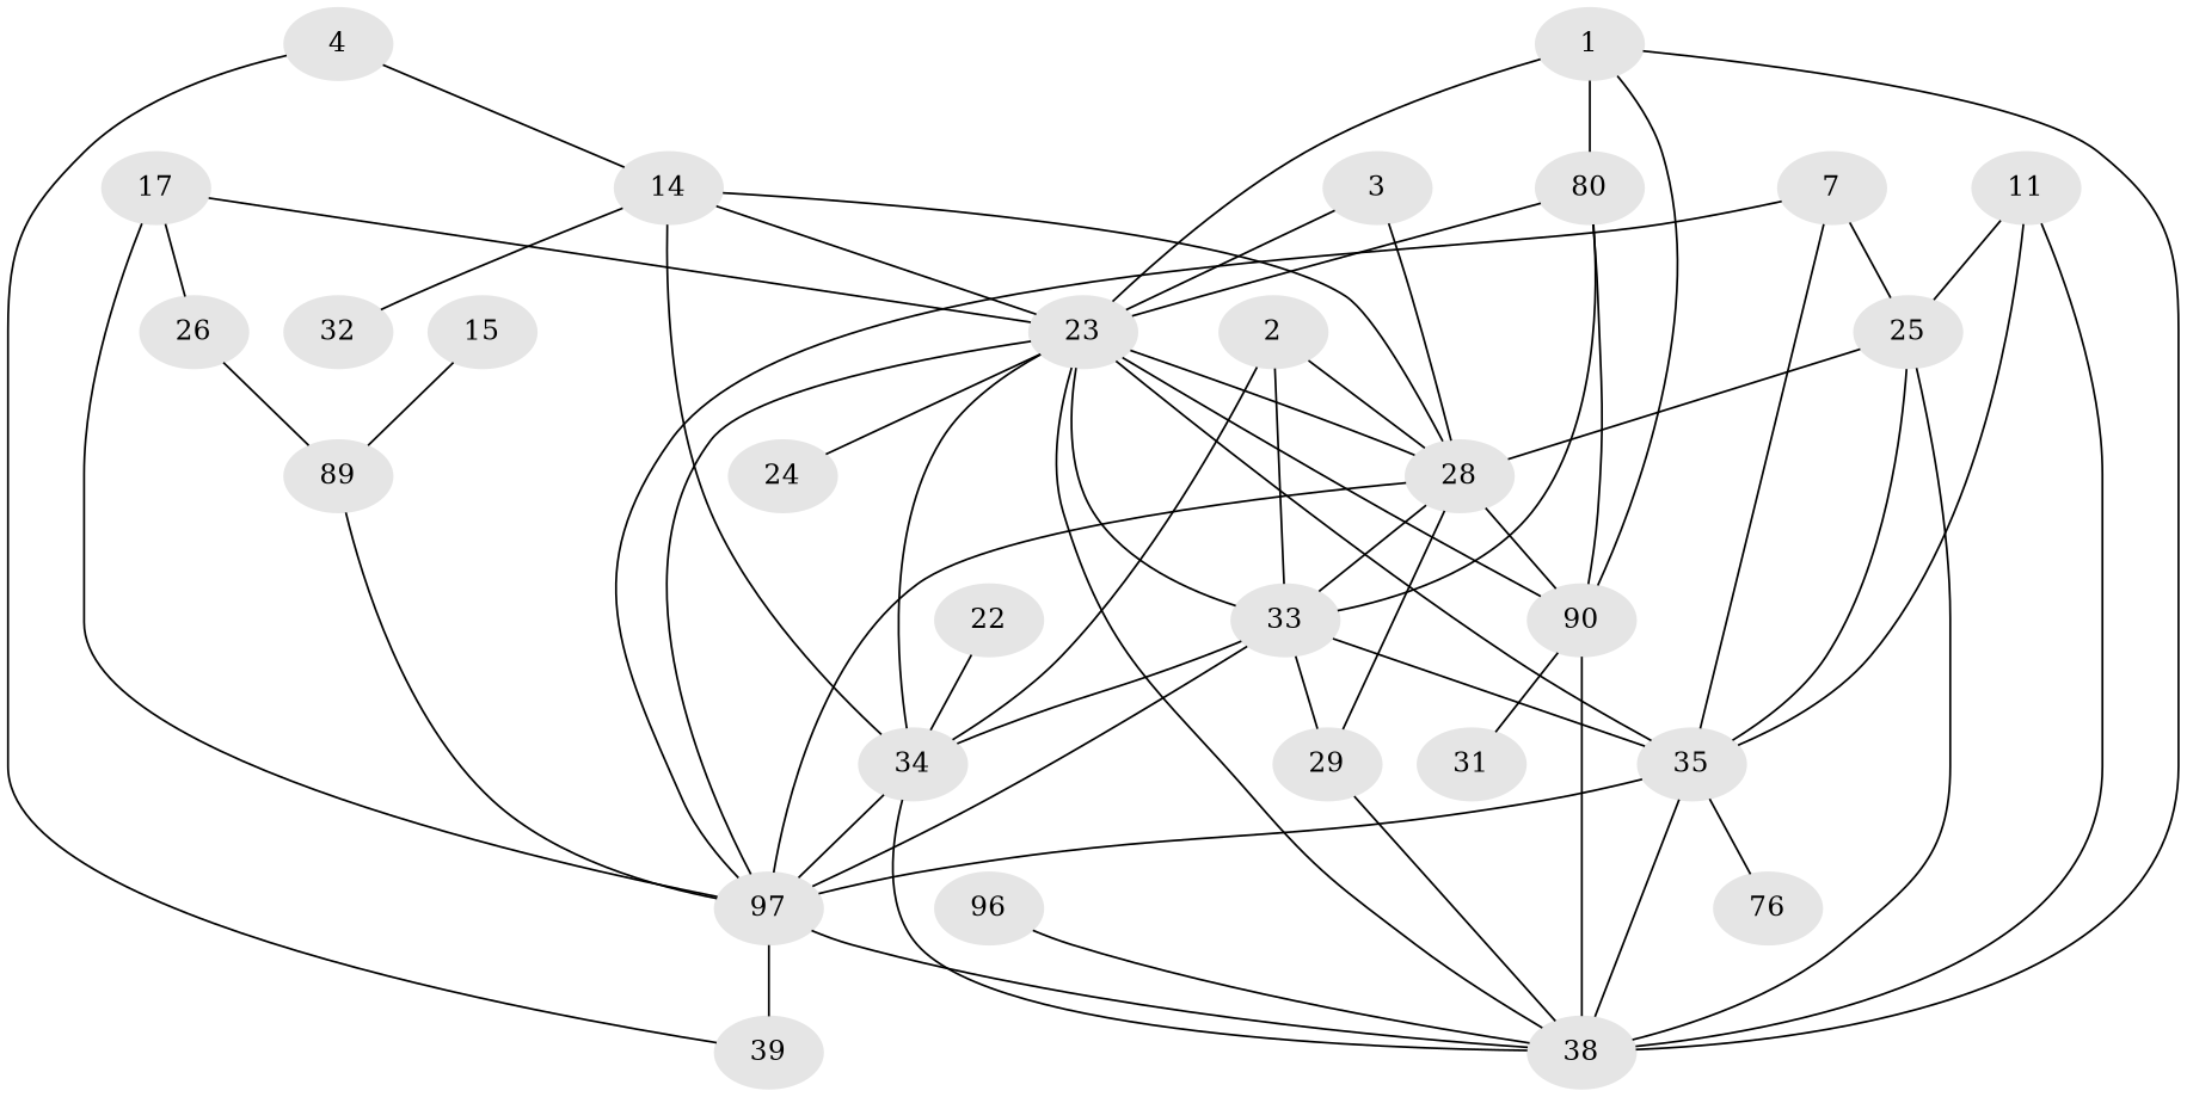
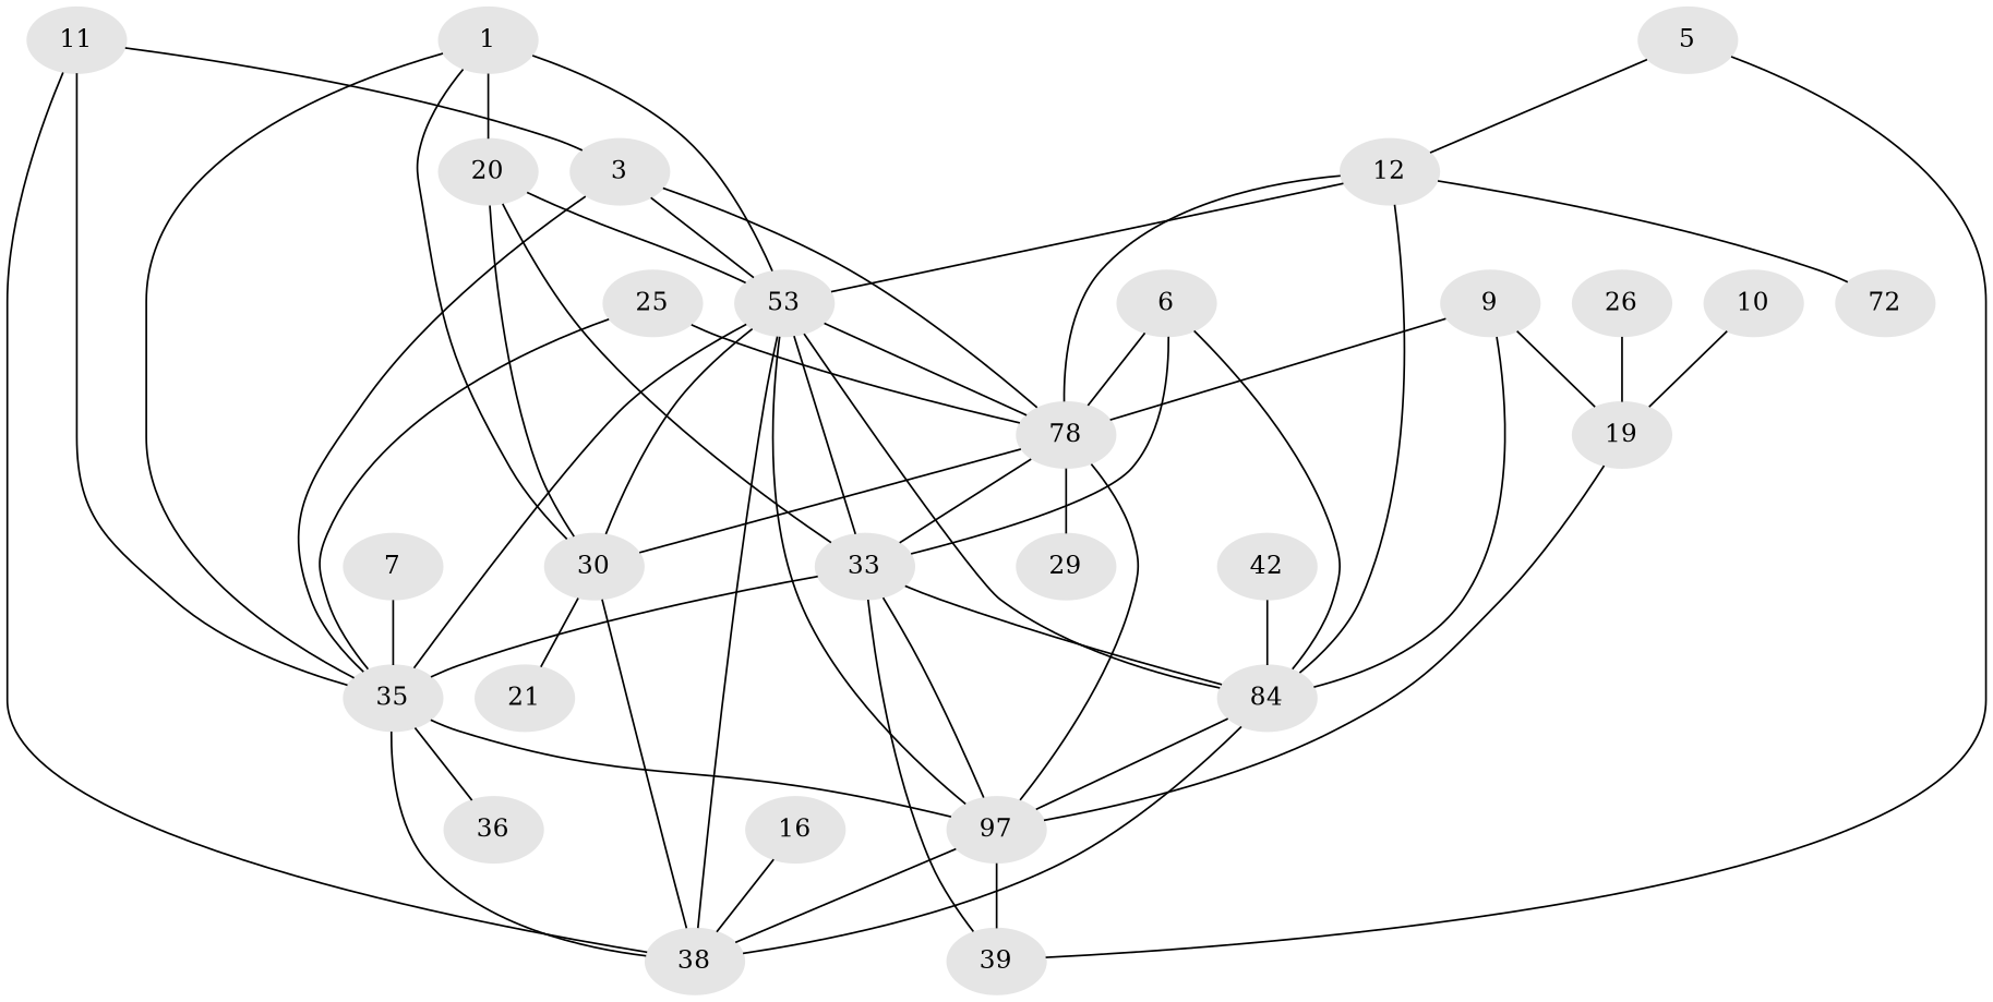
  graph {
    node [color=gray90 style=filled]
    edge [weight=1.0]
    1
-   20 [label=80]
-   23
-   30 [label=90]
+   20
+   23 [label=53]
+   30
    35
    33
-   28
-   34
+   28 [label=78]
+   34 [label=84]
    n9 [label=97]
    38
-   24
-   31
-   36 [label=76]
+   31 [label=21]
+   36
    3
    29
-   4
-   14
+   4 [label=5]
+   14 [label=12]
    39
-   32
-   6 [label=2]
+   32 [label=72]
+   6
    n21 [label=7]
    25
-   19 [label=89]
-   15
-   16 [label=96]
-   17
+   9
+   19
+   15 [label=10]
+   16
    26
    n29 [label=11]
-   22
+   22 [label=42]
    1 -- 20 [weight=2.0]
    1 -- 23
    1 -- 30
-   1 -- 38
+   1 -- 35
    20 -- 23
    20 -- 30
    20 -- 33
    23 -- 30
    23 -- 35 [weight=2.0]
    23 -- 33 [weight=2.0]
    23 -- 28 [weight=3.0]
    23 -- 34
    23 -- n9
    23 -- 38 [weight=2.0]
-   23 -- 24
    30 -- 38 [weight=2.0]
    30 -- 31
    35 -- n9 [weight=2.0]
    35 -- 38
    35 -- 36
    33 -- 35
    33 -- 34
    33 -- n9 [weight=2.0]
-   33 -- 29
+   33 -- 39
    28 -- 30
    28 -- 33
    28 -- n9 [weight=2.0]
    28 -- 29
    34 -- n9
    34 -- 38
    n9 -- 38
    n9 -- 39 [weight=2.0]
    3 -- 23
+   3 -- 35
    3 -- 28
-   29 -- 38
    4 -- 14
    4 -- 39
    14 -- 23
    14 -- 28
    14 -- 34
    14 -- 32
    6 -- 33 [weight=2.0]
    6 -- 28
    6 -- 34 [weight=2.0]
    n21 -- 35
-   n21 -- n9
-   n21 -- 25
    25 -- 35 [weight=2.0]
    25 -- 28
-   25 -- 38 [weight=2.0]
+   9 -- 28
+   9 -- 34
+   9 -- 19
    19 -- n9
    15 -- 19
    16 -- 38
-   17 -- 23
-   17 -- n9 [weight=2.0]
-   17 -- 26
    26 -- 19 [weight=2.0]
    n29 -- 35
    n29 -- 38
-   n29 -- 25
+   n29 -- 3
    22 -- 34
  }
